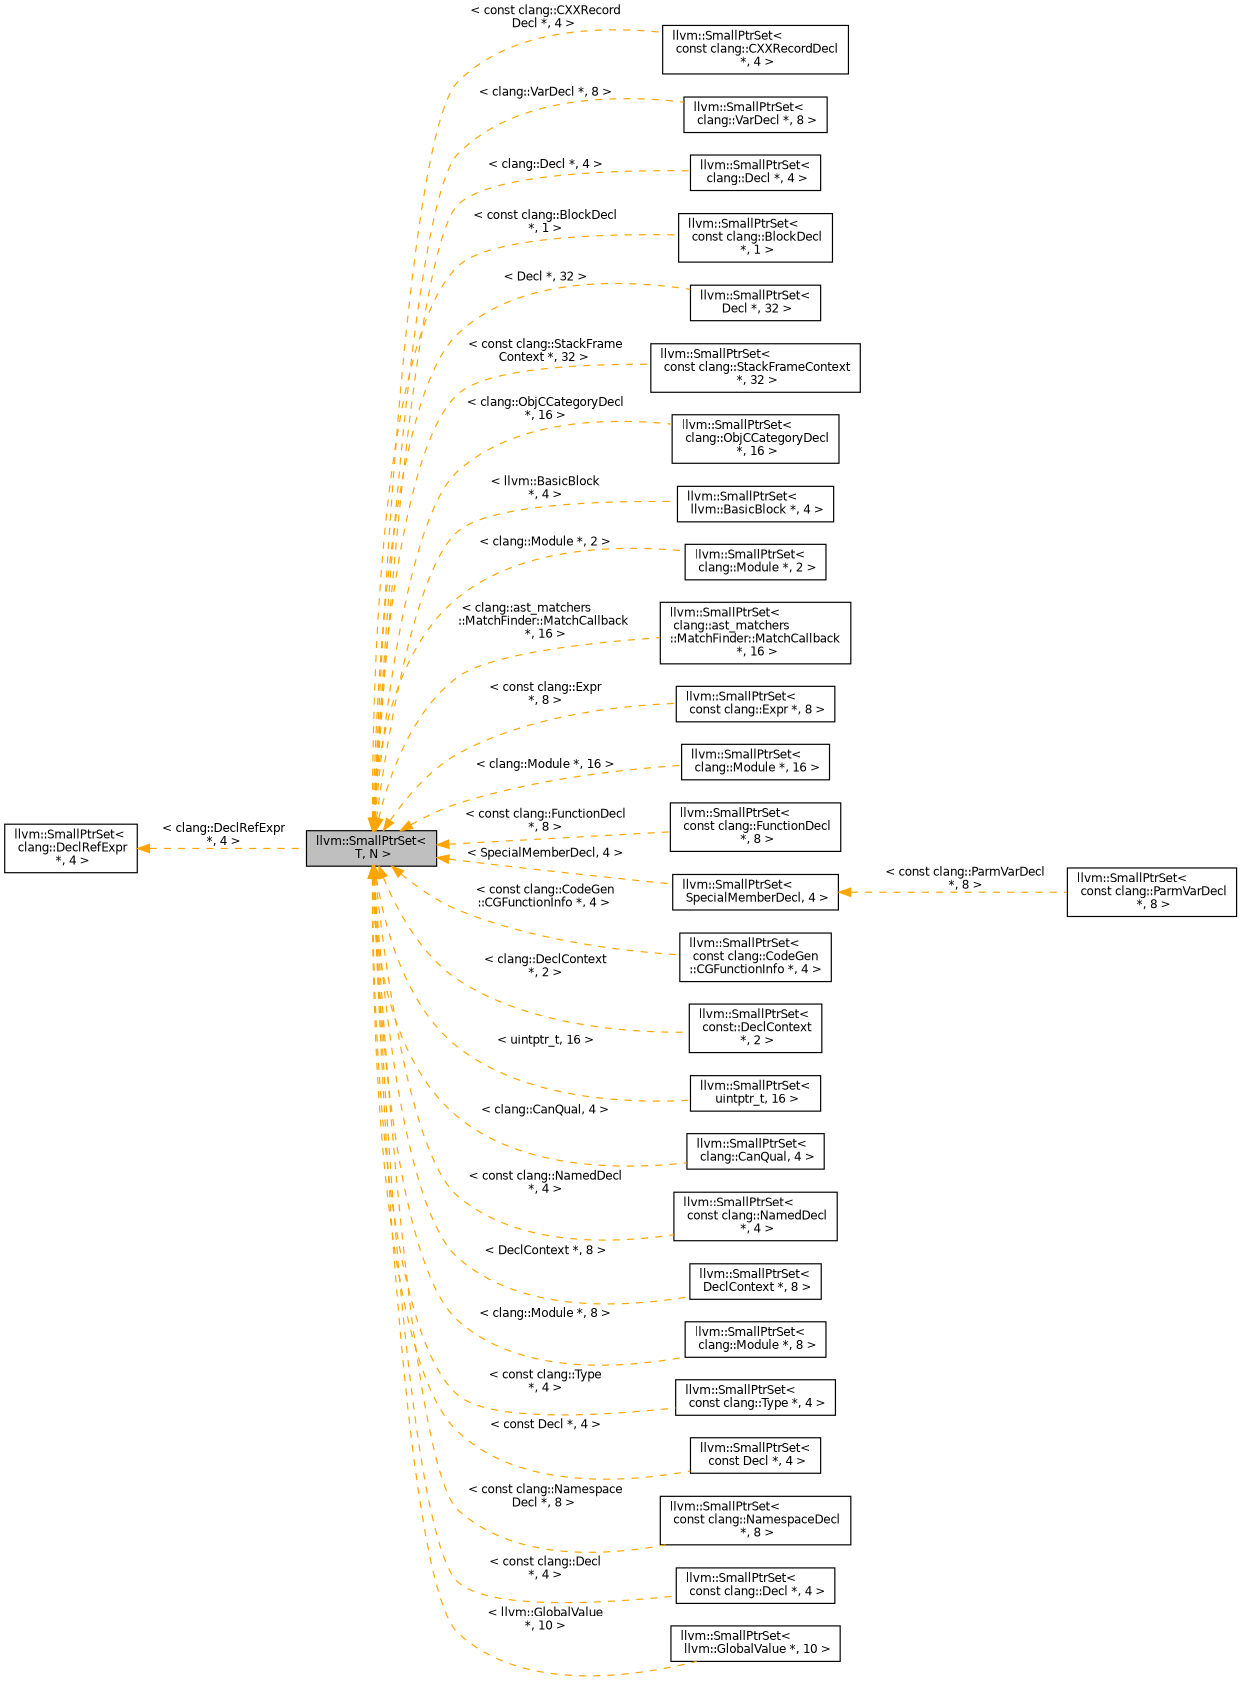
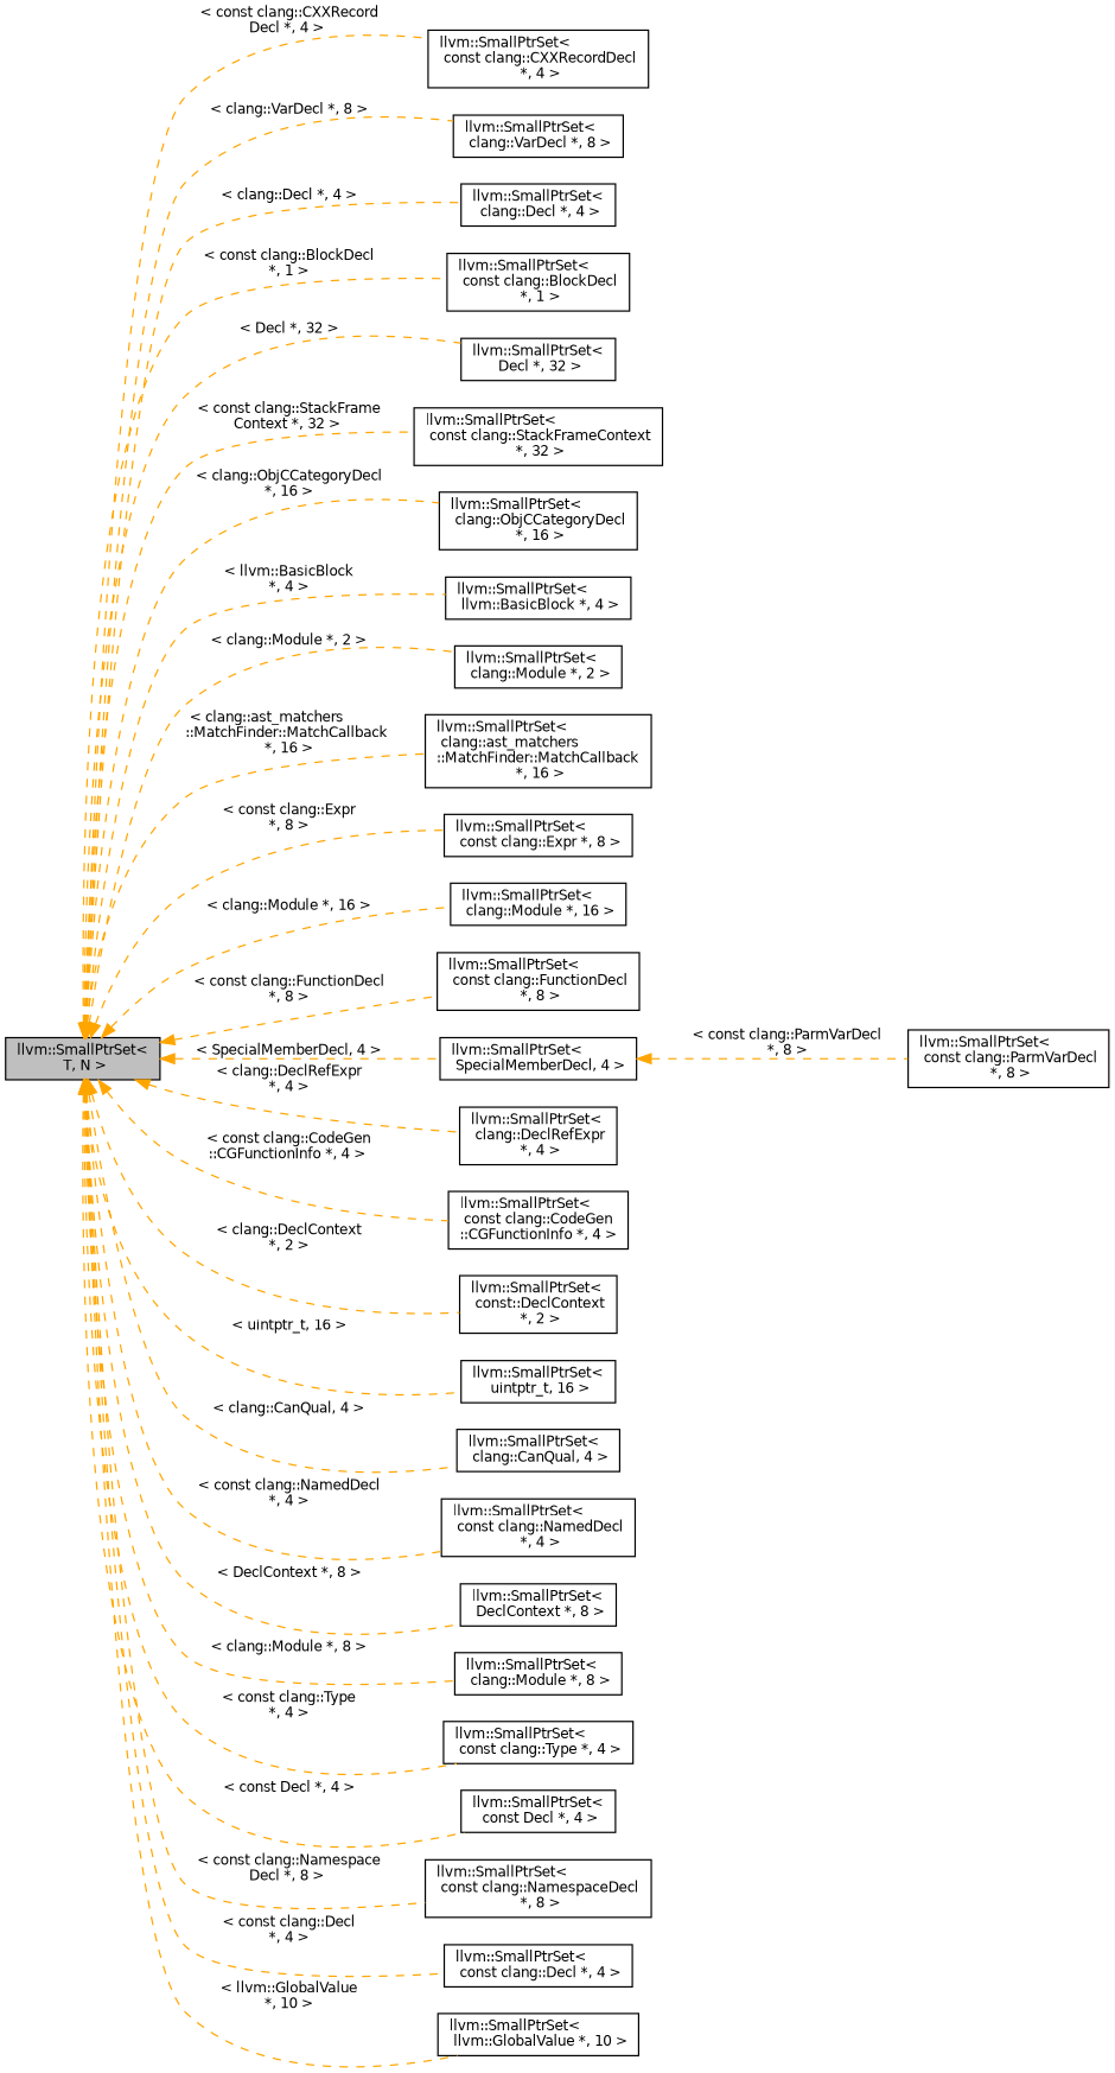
  digraph {
    rankdir=LR
    node [color=black fontname=Helvetica fontsize=10 shape=record]
    edge [color=orange dir=back fontname=Helvetica fontsize=10 labelfontname=Helvetica labelfontsize=10 style=dashed]
    n1 [fillcolor=grey75 fontcolor=black height=0.2 label="llvm::SmallPtrSet\<\l T, N \>" style=filled width=0.4]
    n2 [height=0.2 label="llvm::SmallPtrSet\<\l const clang::CXXRecordDecl\l *, 4 \>" width=0.4]
    n3 [height=0.2 label="llvm::SmallPtrSet\<\l clang::VarDecl *, 8 \>" width=0.4]
    n4 [height=0.2 label="llvm::SmallPtrSet\<\l clang::Decl *, 4 \>" width=0.4]
    n5 [height=0.2 label="llvm::SmallPtrSet\<\l const clang::BlockDecl\l *, 1 \>" width=0.4]
    n6 [height=0.2 label="llvm::SmallPtrSet\<\l Decl *, 32 \>" width=0.4]
    n7 [height=0.2 label="llvm::SmallPtrSet\<\l const clang::StackFrameContext\l *, 32 \>" width=0.4]
    n8 [height=0.2 label="llvm::SmallPtrSet\<\l clang::ObjCCategoryDecl\l *, 16 \>" width=0.4]
    n9 [height=0.2 label="llvm::SmallPtrSet\<\l llvm::BasicBlock *, 4 \>" width=0.4]
    n10 [height=0.2 label="llvm::SmallPtrSet\<\l clang::Module *, 2 \>" width=0.4]
    n11 [height=0.2 label="llvm::SmallPtrSet\<\l clang::ast_matchers\l::MatchFinder::MatchCallback\l *, 16 \>" width=0.4]
    n12 [height=0.2 label="llvm::SmallPtrSet\<\l const clang::Expr *, 8 \>" width=0.4]
    n13 [height=0.2 label="llvm::SmallPtrSet\<\l clang::Module *, 16 \>" width=0.4]
    n14 [height=0.2 label="llvm::SmallPtrSet\<\l const clang::FunctionDecl\l *, 8 \>" width=0.4]
    n15 [height=0.2 label="llvm::SmallPtrSet\<\l SpecialMemberDecl, 4 \>" width=0.4]
    n16 [height=0.2 label="llvm::SmallPtrSet\<\l clang::DeclRefExpr\l *, 4 \>" width=0.4]
    n17 [height=0.2 label="llvm::SmallPtrSet\<\l const clang::CodeGen\l::CGFunctionInfo *, 4 \>" width=0.4]
    n18 [height=0.2 label="llvm::SmallPtrSet\<\l const::DeclContext\l *, 2 \>" width=0.4]
    n19 [height=0.2 label="llvm::SmallPtrSet\<\l uintptr_t, 16 \>" width=0.4]
    n20 [height=0.2 label="llvm::SmallPtrSet\<\l clang::CanQual, 4 \>" width=0.4]
    n21 [height=0.2 label="llvm::SmallPtrSet\<\l const clang::NamedDecl\l *, 4 \>" width=0.4]
    n22 [height=0.2 label="llvm::SmallPtrSet\<\l DeclContext *, 8 \>" width=0.4]
    n23 [height=0.2 label="llvm::SmallPtrSet\<\l clang::Module *, 8 \>" width=0.4]
    n24 [height=0.2 label="llvm::SmallPtrSet\<\l const clang::Type *, 4 \>" width=0.4]
    n25 [height=0.2 label="llvm::SmallPtrSet\<\l const Decl *, 4 \>" width=0.4]
    n26 [height=0.2 label="llvm::SmallPtrSet\<\l const clang::NamespaceDecl\l *, 8 \>" width=0.4]
    n27 [height=0.2 label="llvm::SmallPtrSet\<\l const clang::Decl *, 4 \>" width=0.4]
    n28 [height=0.2 label="llvm::SmallPtrSet\<\l llvm::GlobalValue *, 10 \>" width=0.4]
    n29 [height=0.2 label="llvm::SmallPtrSet\<\l const clang::ParmVarDecl\l *, 8 \>" width=0.4]
    n1 -> n2 [label=" \< const clang::CXXRecord\lDecl *, 4 \>"]
    n1 -> n3 [label=" \< clang::VarDecl *, 8 \>"]
    n1 -> n4 [label=" \< clang::Decl *, 4 \>"]
    n1 -> n5 [label=" \< const clang::BlockDecl\l *, 1 \>"]
    n1 -> n6 [label=" \< Decl *, 32 \>"]
    n1 -> n7 [label=" \< const clang::StackFrame\lContext *, 32 \>"]
    n1 -> n8 [label=" \< clang::ObjCCategoryDecl\l *, 16 \>"]
    n1 -> n9 [label=" \< llvm::BasicBlock\l *, 4 \>"]
    n1 -> n10 [label=" \< clang::Module *, 2 \>"]
    n1 -> n11 [label=" \< clang::ast_matchers\l::MatchFinder::MatchCallback\l *, 16 \>"]
    n1 -> n12 [label=" \< const clang::Expr\l *, 8 \>"]
    n1 -> n13 [label=" \< clang::Module *, 16 \>"]
    n1 -> n14 [label=" \< const clang::FunctionDecl\l *, 8 \>"]
    n1 -> n15 [label=" \< SpecialMemberDecl, 4 \>"]
-   n16 -> n1 [label=" \< clang::DeclRefExpr\l *, 4 \>"]
+   n1 -> n16 [label=" \< clang::DeclRefExpr\l *, 4 \>"]
    n1 -> n17 [label=" \< const clang::CodeGen\l::CGFunctionInfo *, 4 \>"]
    n1 -> n18 [label=" \< clang::DeclContext\l *, 2 \>"]
    n1 -> n19 [label=" \< uintptr_t, 16 \>"]
    n1 -> n20 [label=" \< clang::CanQual, 4 \>"]
    n1 -> n21 [label=" \< const clang::NamedDecl\l *, 4 \>"]
    n1 -> n22 [label=" \< DeclContext *, 8 \>"]
    n1 -> n23 [label=" \< clang::Module *, 8 \>"]
    n1 -> n24 [label=" \< const clang::Type\l *, 4 \>"]
    n1 -> n25 [label=" \< const Decl *, 4 \>"]
    n1 -> n26 [label=" \< const clang::Namespace\lDecl *, 8 \>"]
    n1 -> n27 [label=" \< const clang::Decl\l *, 4 \>"]
    n1 -> n28 [label=" \< llvm::GlobalValue\l *, 10 \>"]
    n15 -> n29 [label=" \< const clang::ParmVarDecl\l *, 8 \>"]
  }
